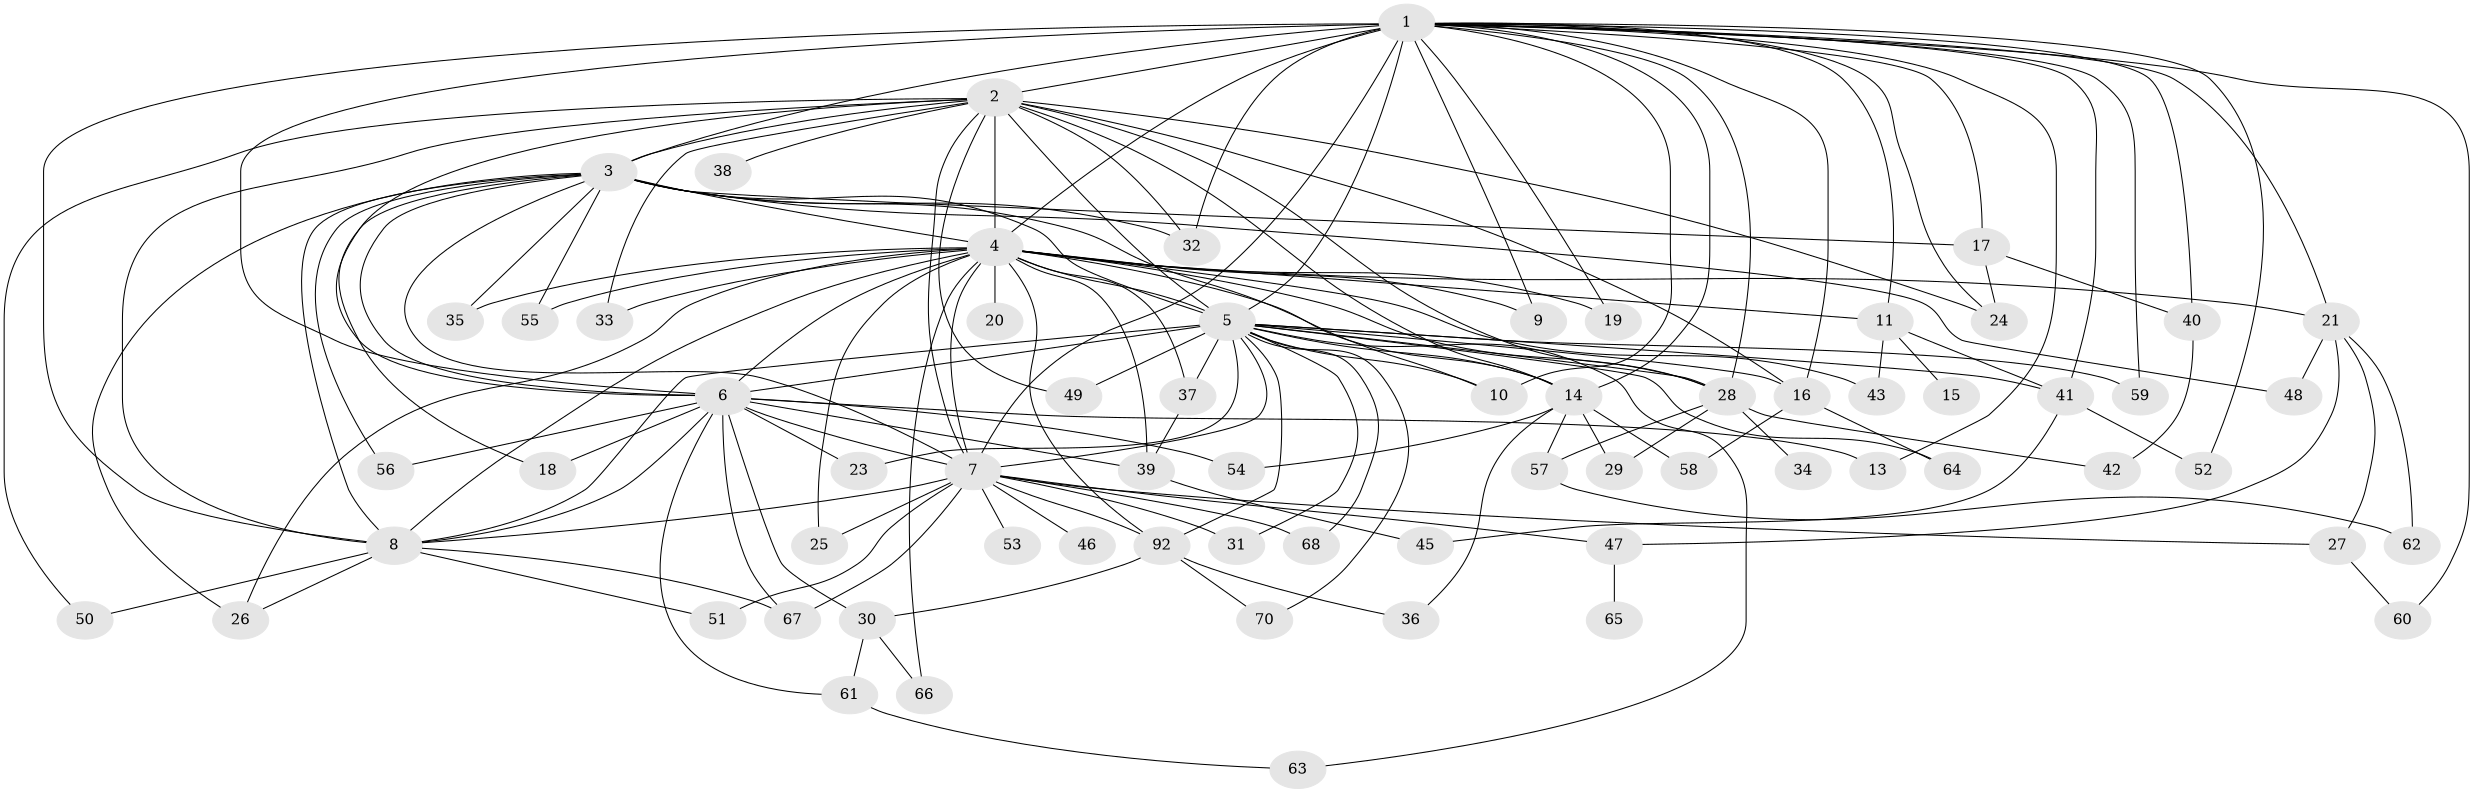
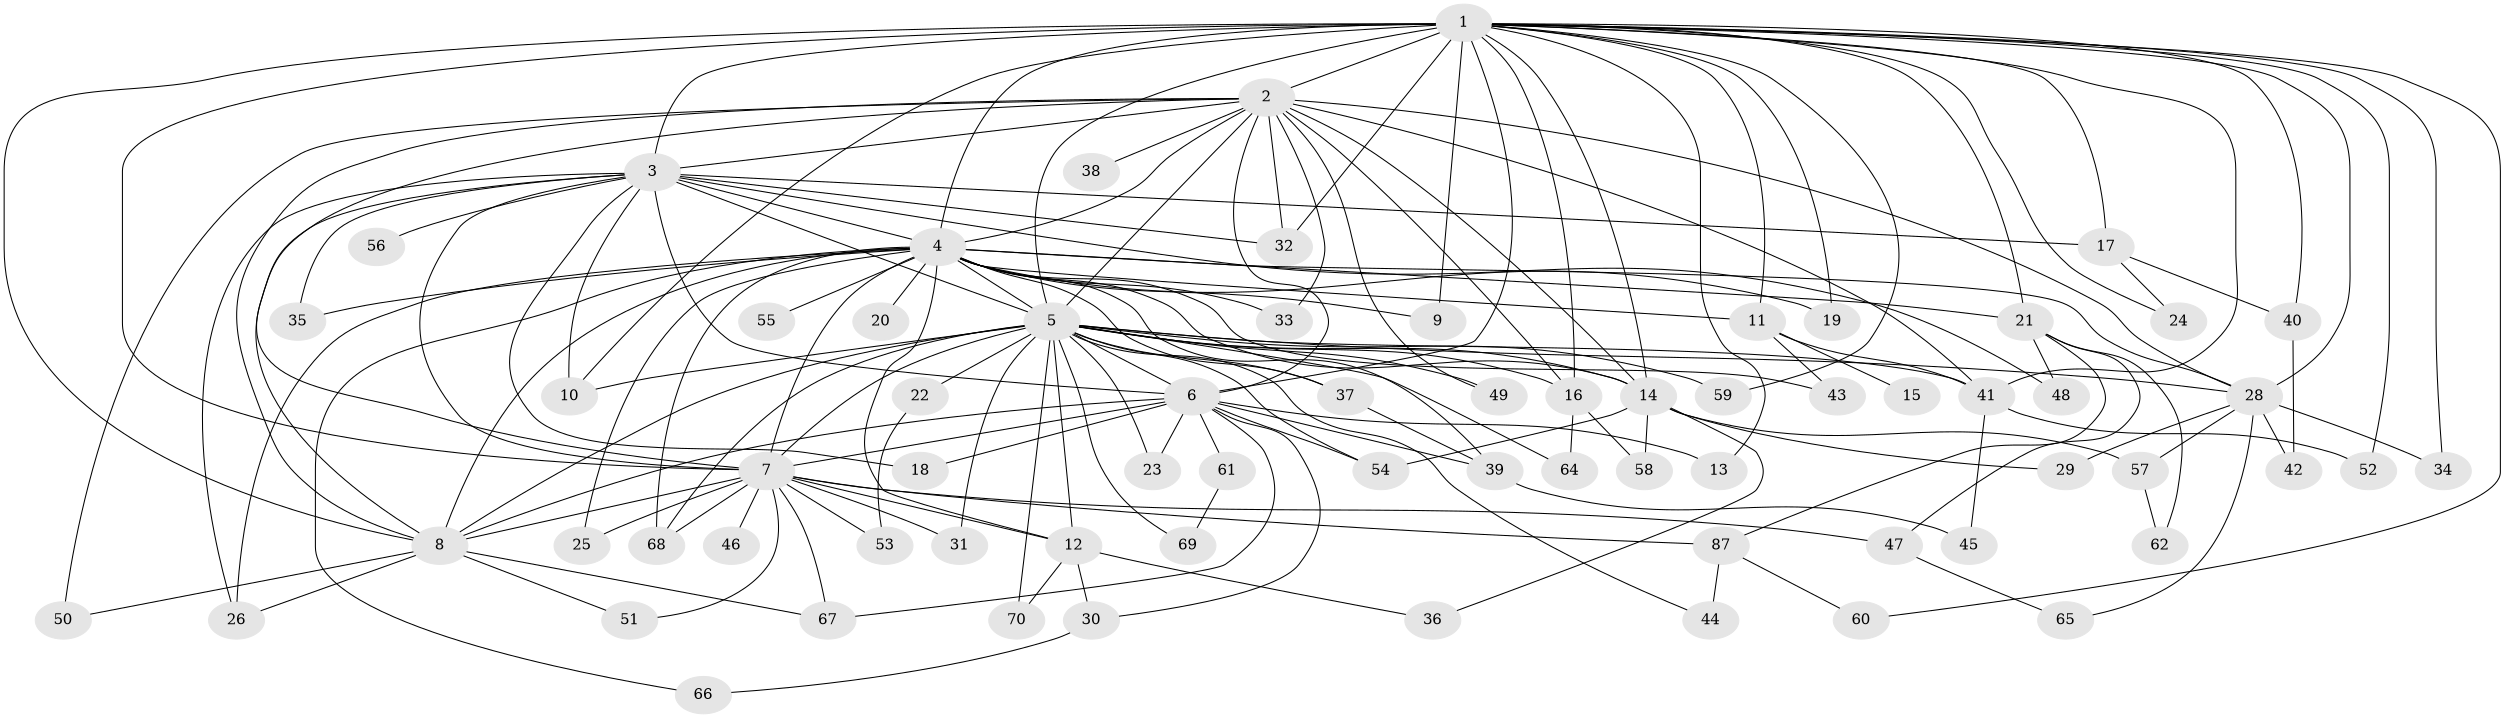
  graph {
    node [color=gray90 style=filled]
    edge [weight=1.0]
    1
    2
    3
    4
    5
    6
    7
    8
    9
    10
    11
    13
    14
    16
    17
    19
    24
    28
    32
    34
    40
    41
    52
    59
    60
    21
    33
    38
    49
    50
    18
    26
    35
    48
    55
    56
-   12 [label=92]
+   12
    20
    25
    37
    39
    43
    66
+   22
    23
    31
+   44
    54
    64
    68
-   69 [label=63]
+   69
    70
    30
    61
    67
-   27
+   27 [label=87]
    46
    47
    51
    53
    15
    36
    29
    57
    58
    42
    65
    45
    62
    1 -- 2 [weight=3.0]
    1 -- 3 [weight=2.0]
    1 -- 4 [weight=4.0]
    1 -- 5 [weight=2.0]
    1 -- 6 [weight=2.0]
    1 -- 7 [weight=2.0]
    1 -- 8 [weight=3.0]
    1 -- 9
    1 -- 10
    1 -- 11
    1 -- 13 [weight=2.0]
    1 -- 14
    1 -- 16
    1 -- 17
    1 -- 19
    1 -- 24
    1 -- 28
    1 -- 32
+   1 -- 34
    1 -- 40
    1 -- 41
    1 -- 52
    1 -- 59
    1 -- 60
    1 -- 21
    2 -- 3
    2 -- 4 [weight=2.0]
    2 -- 5
    2 -- 6
    2 -- 7
    2 -- 8
    2 -- 14
    2 -- 16
    2 -- 28
    2 -- 32
-   2 -- 24
+   2 -- 41
    2 -- 33
    2 -- 38
    2 -- 49
    2 -- 50
    3 -- 4 [weight=3.0]
    3 -- 5
    3 -- 6
    3 -- 7
    3 -- 8
    3 -- 10
    3 -- 17
    3 -- 32
    3 -- 18
    3 -- 26
    3 -- 35
    3 -- 48
-   3 -- 55
    3 -- 56
    4 -- 5 [weight=3.0]
-   4 -- 6 [weight=3.0]
+   4 -- 68 [weight=3.0]
    4 -- 7 [weight=3.0]
    4 -- 8 [weight=2.0]
    4 -- 9
    4 -- 11
    4 -- 14
    4 -- 19
    4 -- 28
    4 -- 21
    4 -- 33
    4 -- 26
    4 -- 35
    4 -- 55
    4 -- 12 [weight=2.0]
    4 -- 20 [weight=2.0]
    4 -- 25
    4 -- 37
    4 -- 39
    4 -- 43
    4 -- 66
    5 -- 6 [weight=2.0]
    5 -- 7 [weight=2.0]
    5 -- 8
    5 -- 10
    5 -- 14
    5 -- 16 [weight=2.0]
    5 -- 28
    5 -- 41
    5 -- 59
    5 -- 49
    5 -- 12
    5 -- 37
+   5 -- 22
    5 -- 23
    5 -- 31
+   5 -- 44
+   5 -- 54
    5 -- 64
    5 -- 68
    5 -- 69
    5 -- 70
    6 -- 7
    6 -- 8
    6 -- 13
    6 -- 18
-   6 -- 56
    6 -- 39
    6 -- 23
    6 -- 54
    6 -- 30
    6 -- 61
    6 -- 67
    7 -- 8
    7 -- 12
    7 -- 25
    7 -- 31
    7 -- 68
    7 -- 67
    7 -- 27
    7 -- 46
    7 -- 47
    7 -- 51
    7 -- 53
    8 -- 50
    8 -- 26
    8 -- 67
    8 -- 51
    11 -- 41
    11 -- 43
    11 -- 15
    14 -- 54
    14 -- 36
    14 -- 29
    14 -- 57
    14 -- 58
    16 -- 64
    16 -- 58
    17 -- 24
    17 -- 40
    28 -- 34
    28 -- 29
    28 -- 57
    28 -- 42
+   28 -- 65
    40 -- 42
    41 -- 52
    41 -- 45
    21 -- 48
    21 -- 27
    21 -- 47
    21 -- 62
    12 -- 70
    12 -- 30
    12 -- 36
    37 -- 39
    39 -- 45
+   22 -- 53
    30 -- 66
-   30 -- 61
    61 -- 69
    27 -- 60
+   27 -- 44
    47 -- 65
    57 -- 62
  }
